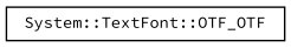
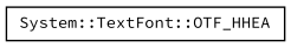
  digraph {
    rankdir=LR
    fontname="Source Code Pro"
-   n1 [color=black fillcolor=white fontname="Source Code Pro" fontsize=10 height=0.2 label="System::TextFont::OTF_OTF" shape=record style=filled width=0.4]
+   n1 [color=black fillcolor=white fontname="Source Code Pro" fontsize=10 height=0.2 label="System::TextFont::OTF_HHEA" shape=record style=filled width=0.4]
  }
